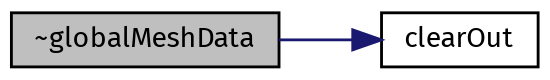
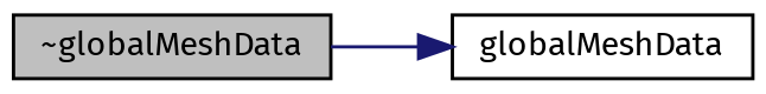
  digraph {
    rankdir=LR
    fontname="Fira Sans"
    node [color=black fontname="Fira Sans" fontsize=10 shape=record]
    n1 [fillcolor=grey75 fontcolor=black height=0.2 label="~globalMeshData" style=filled width=0.4]
-   n2 [height=0.2 label=clearOut width=0.4]
+   n2 [height=0.2 label=globalMeshData width=0.4]
    n1 -> n2 [color=midnightblue fontname="Fira Sans" fontsize=10 labelfontname=FreeSans labelfontsize=10 style=solid]
  }
